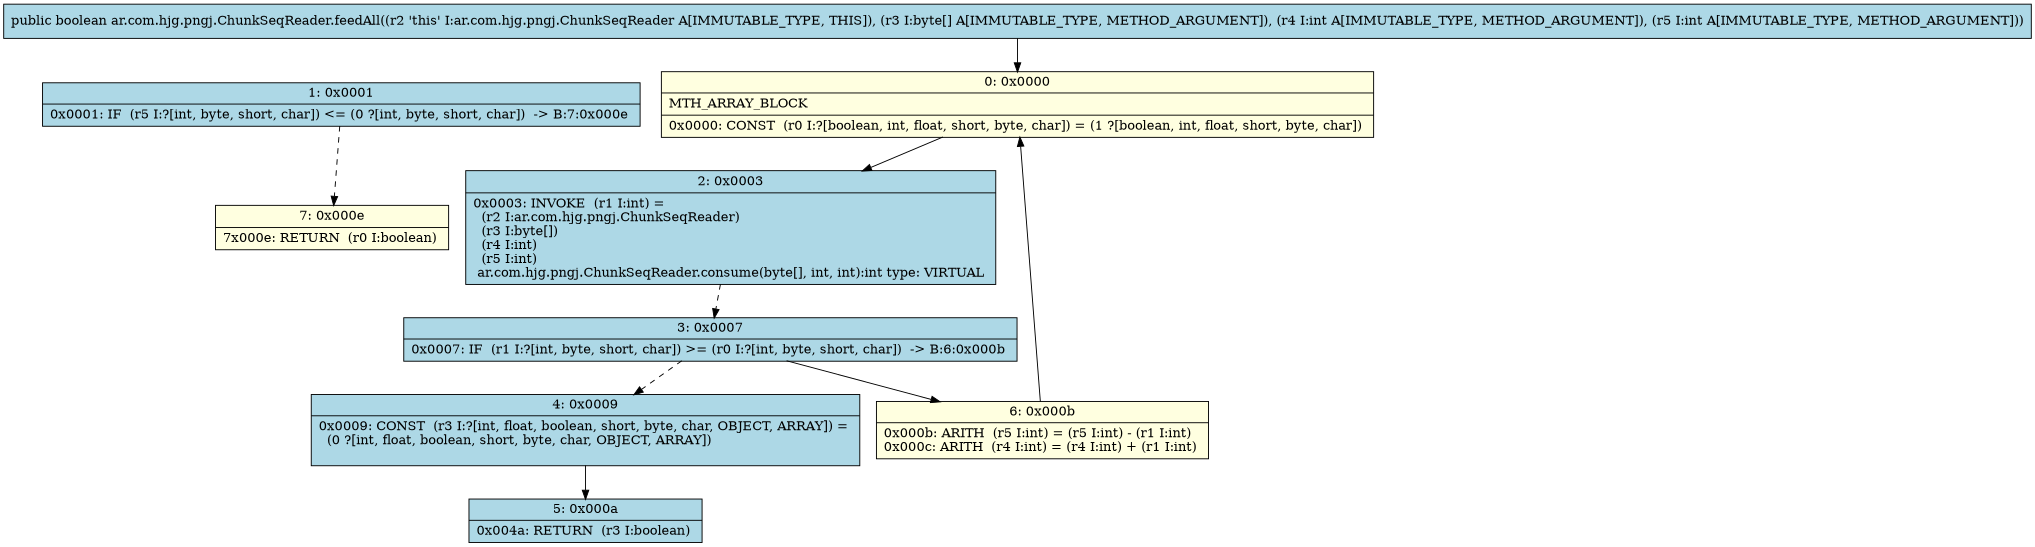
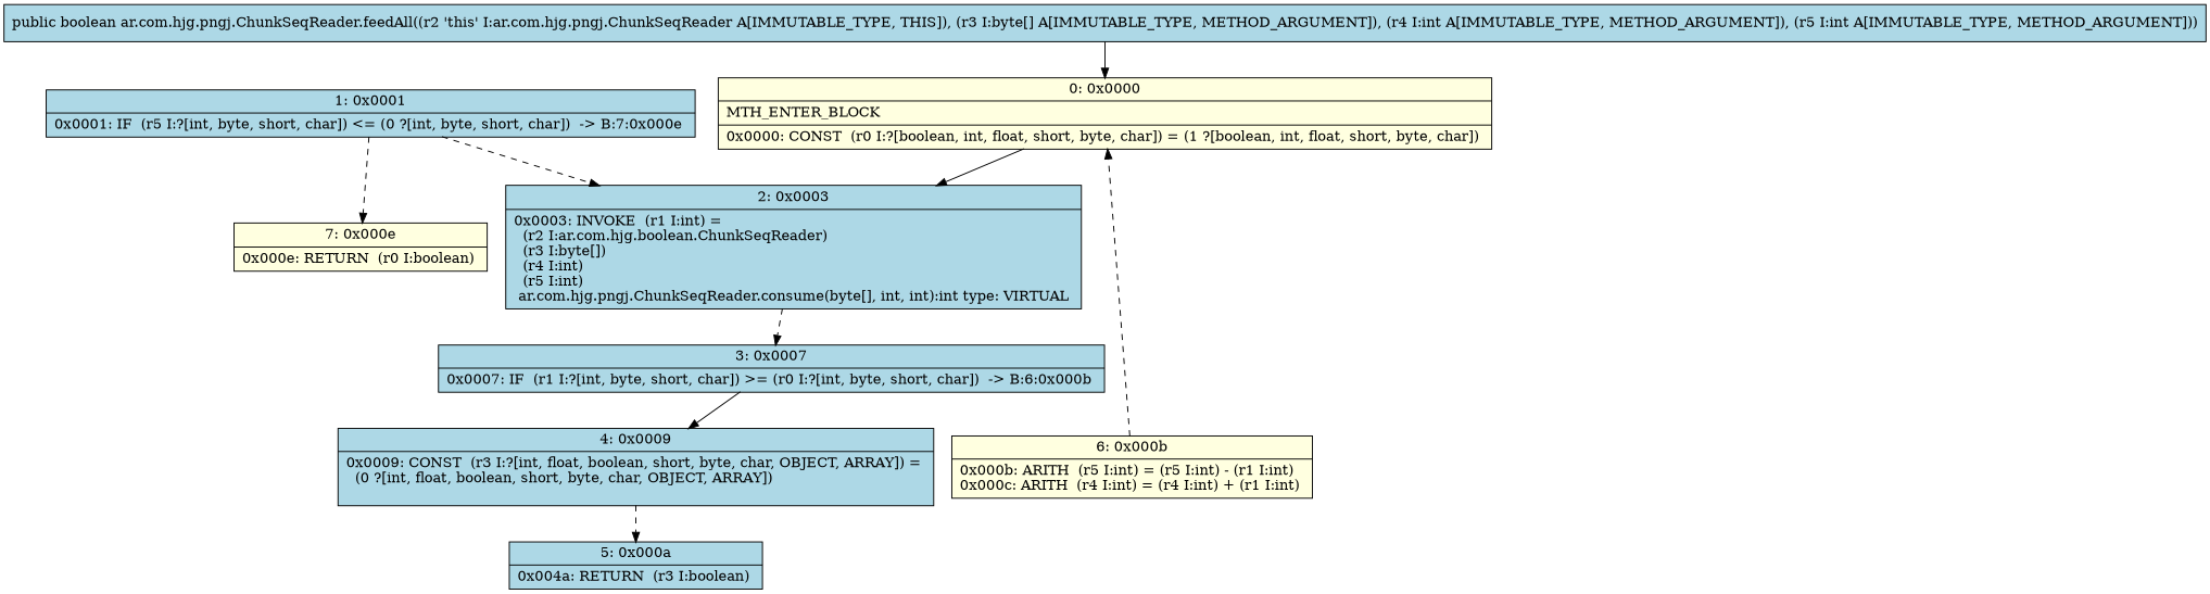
  digraph {
    node [fillcolor=lightblue shape=record style=filled]
-   n1 [fillcolor=lightyellow label="{0\:\ 0x0000|MTH_ARRAY_BLOCK\l|0x0000: CONST  (r0 I:?[boolean, int, float, short, byte, char]) = (1 ?[boolean, int, float, short, byte, char]) \l}"]
-   n2 [label="{2\:\ 0x0003|0x0003: INVOKE  (r1 I:int) = \l  (r2 I:ar.com.hjg.pngj.ChunkSeqReader)\l  (r3 I:byte[])\l  (r4 I:int)\l  (r5 I:int)\l ar.com.hjg.pngj.ChunkSeqReader.consume(byte[], int, int):int type: VIRTUAL \l}"]
+   n1 [fillcolor=lightyellow label="{0\:\ 0x0000|MTH_ENTER_BLOCK\l|0x0000: CONST  (r0 I:?[boolean, int, float, short, byte, char]) = (1 ?[boolean, int, float, short, byte, char]) \l}"]
+   n2 [label="{2\:\ 0x0003|0x0003: INVOKE  (r1 I:int) = \l  (r2 I:ar.com.hjg.boolean.ChunkSeqReader)\l  (r3 I:byte[])\l  (r4 I:int)\l  (r5 I:int)\l ar.com.hjg.pngj.ChunkSeqReader.consume(byte[], int, int):int type: VIRTUAL \l}"]
    n3 [label="{1\:\ 0x0001|0x0001: IF  (r5 I:?[int, byte, short, char]) \<= (0 ?[int, byte, short, char])  \-\> B:7:0x000e \l}"]
-   n4 [fillcolor=lightyellow label="{7\:\ 0x000e|7x000e: RETURN  (r0 I:boolean) \l}"]
+   n4 [fillcolor=lightyellow label="{7\:\ 0x000e|0x000e: RETURN  (r0 I:boolean) \l}"]
    n5 [label="{3\:\ 0x0007|0x0007: IF  (r1 I:?[int, byte, short, char]) \>= (r0 I:?[int, byte, short, char])  \-\> B:6:0x000b \l}"]
    n6 [label="{4\:\ 0x0009|0x0009: CONST  (r3 I:?[int, float, boolean, short, byte, char, OBJECT, ARRAY]) = \l  (0 ?[int, float, boolean, short, byte, char, OBJECT, ARRAY])\l \l}"]
    n7 [fillcolor=lightyellow label="{6\:\ 0x000b|0x000b: ARITH  (r5 I:int) = (r5 I:int) \- (r1 I:int) \l0x000c: ARITH  (r4 I:int) = (r4 I:int) + (r1 I:int) \l}"]
    n8 [label="{5\:\ 0x000a|0x004a: RETURN  (r3 I:boolean) \l}"]
    n9 [label="{public boolean ar.com.hjg.pngj.ChunkSeqReader.feedAll((r2 'this' I:ar.com.hjg.pngj.ChunkSeqReader A[IMMUTABLE_TYPE, THIS]), (r3 I:byte[] A[IMMUTABLE_TYPE, METHOD_ARGUMENT]), (r4 I:int A[IMMUTABLE_TYPE, METHOD_ARGUMENT]), (r5 I:int A[IMMUTABLE_TYPE, METHOD_ARGUMENT])) }"]
    n1 -> n2
    n2 -> n5 [style=dashed]
+   n3 -> n2 [style=dashed]
    n3 -> n4 [style=dashed]
-   n5 -> n6 [style=dashed]
-   n5 -> n7
-   n6 -> n8
-   n7 -> n1
+   n5 -> n6 [style=solid]
+   n6 -> n8 [style=dashed]
+   n7 -> n1 [style=dashed]
    n9 -> n1
  }
